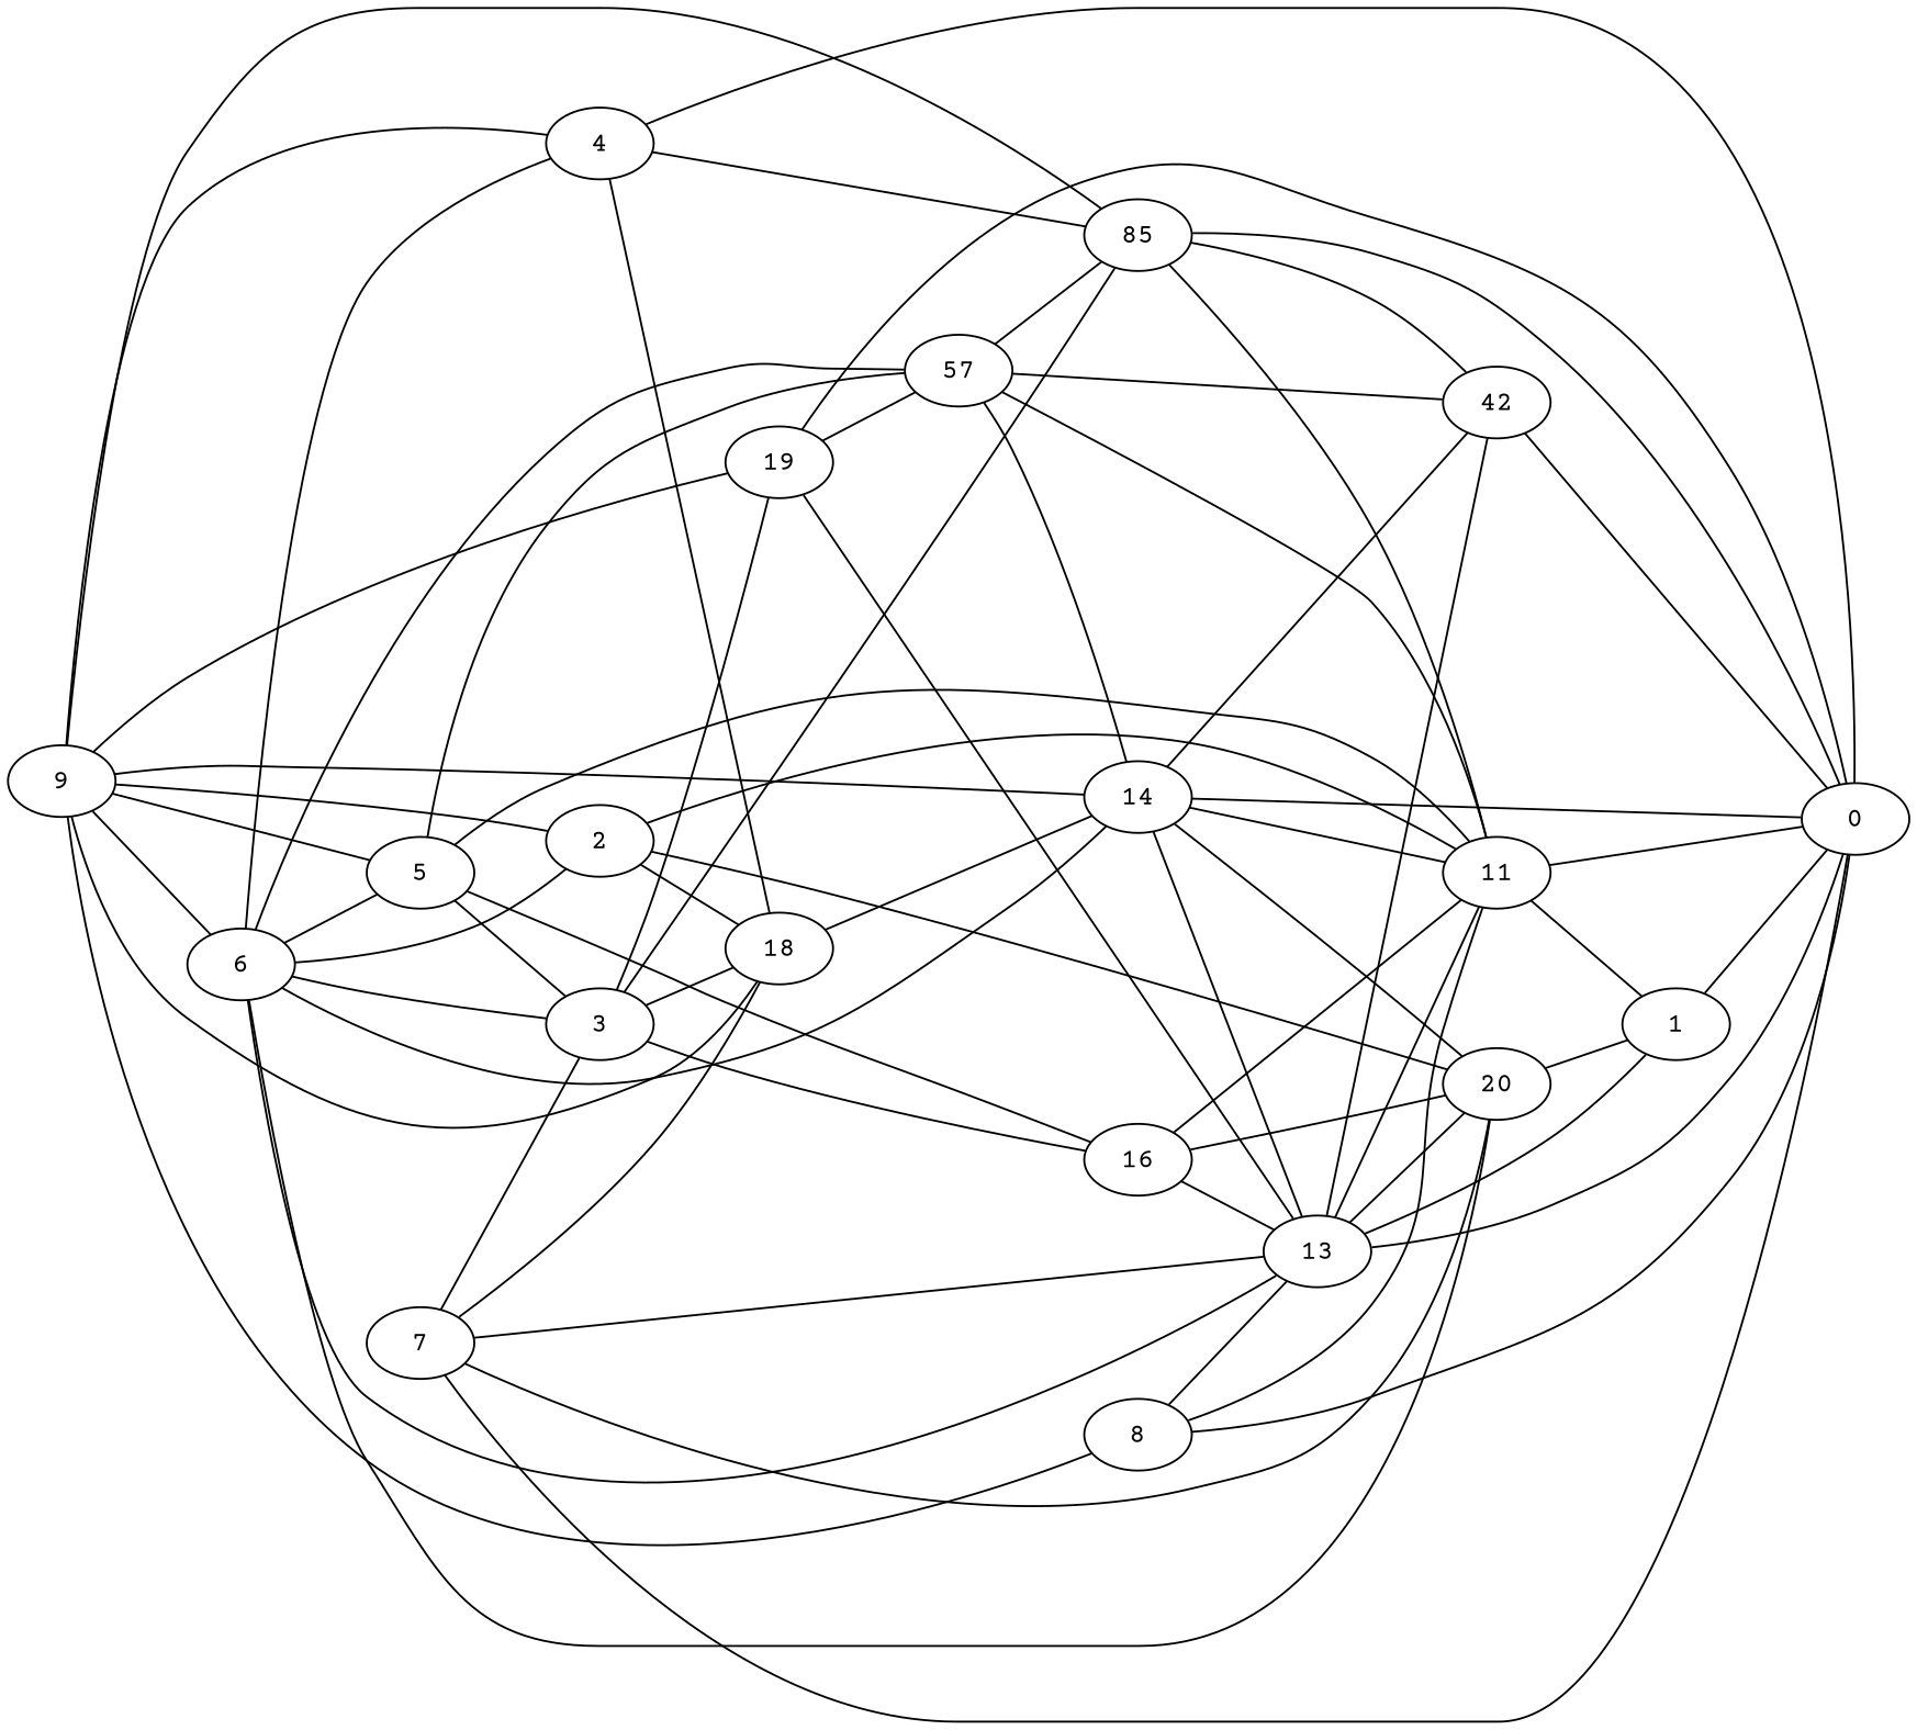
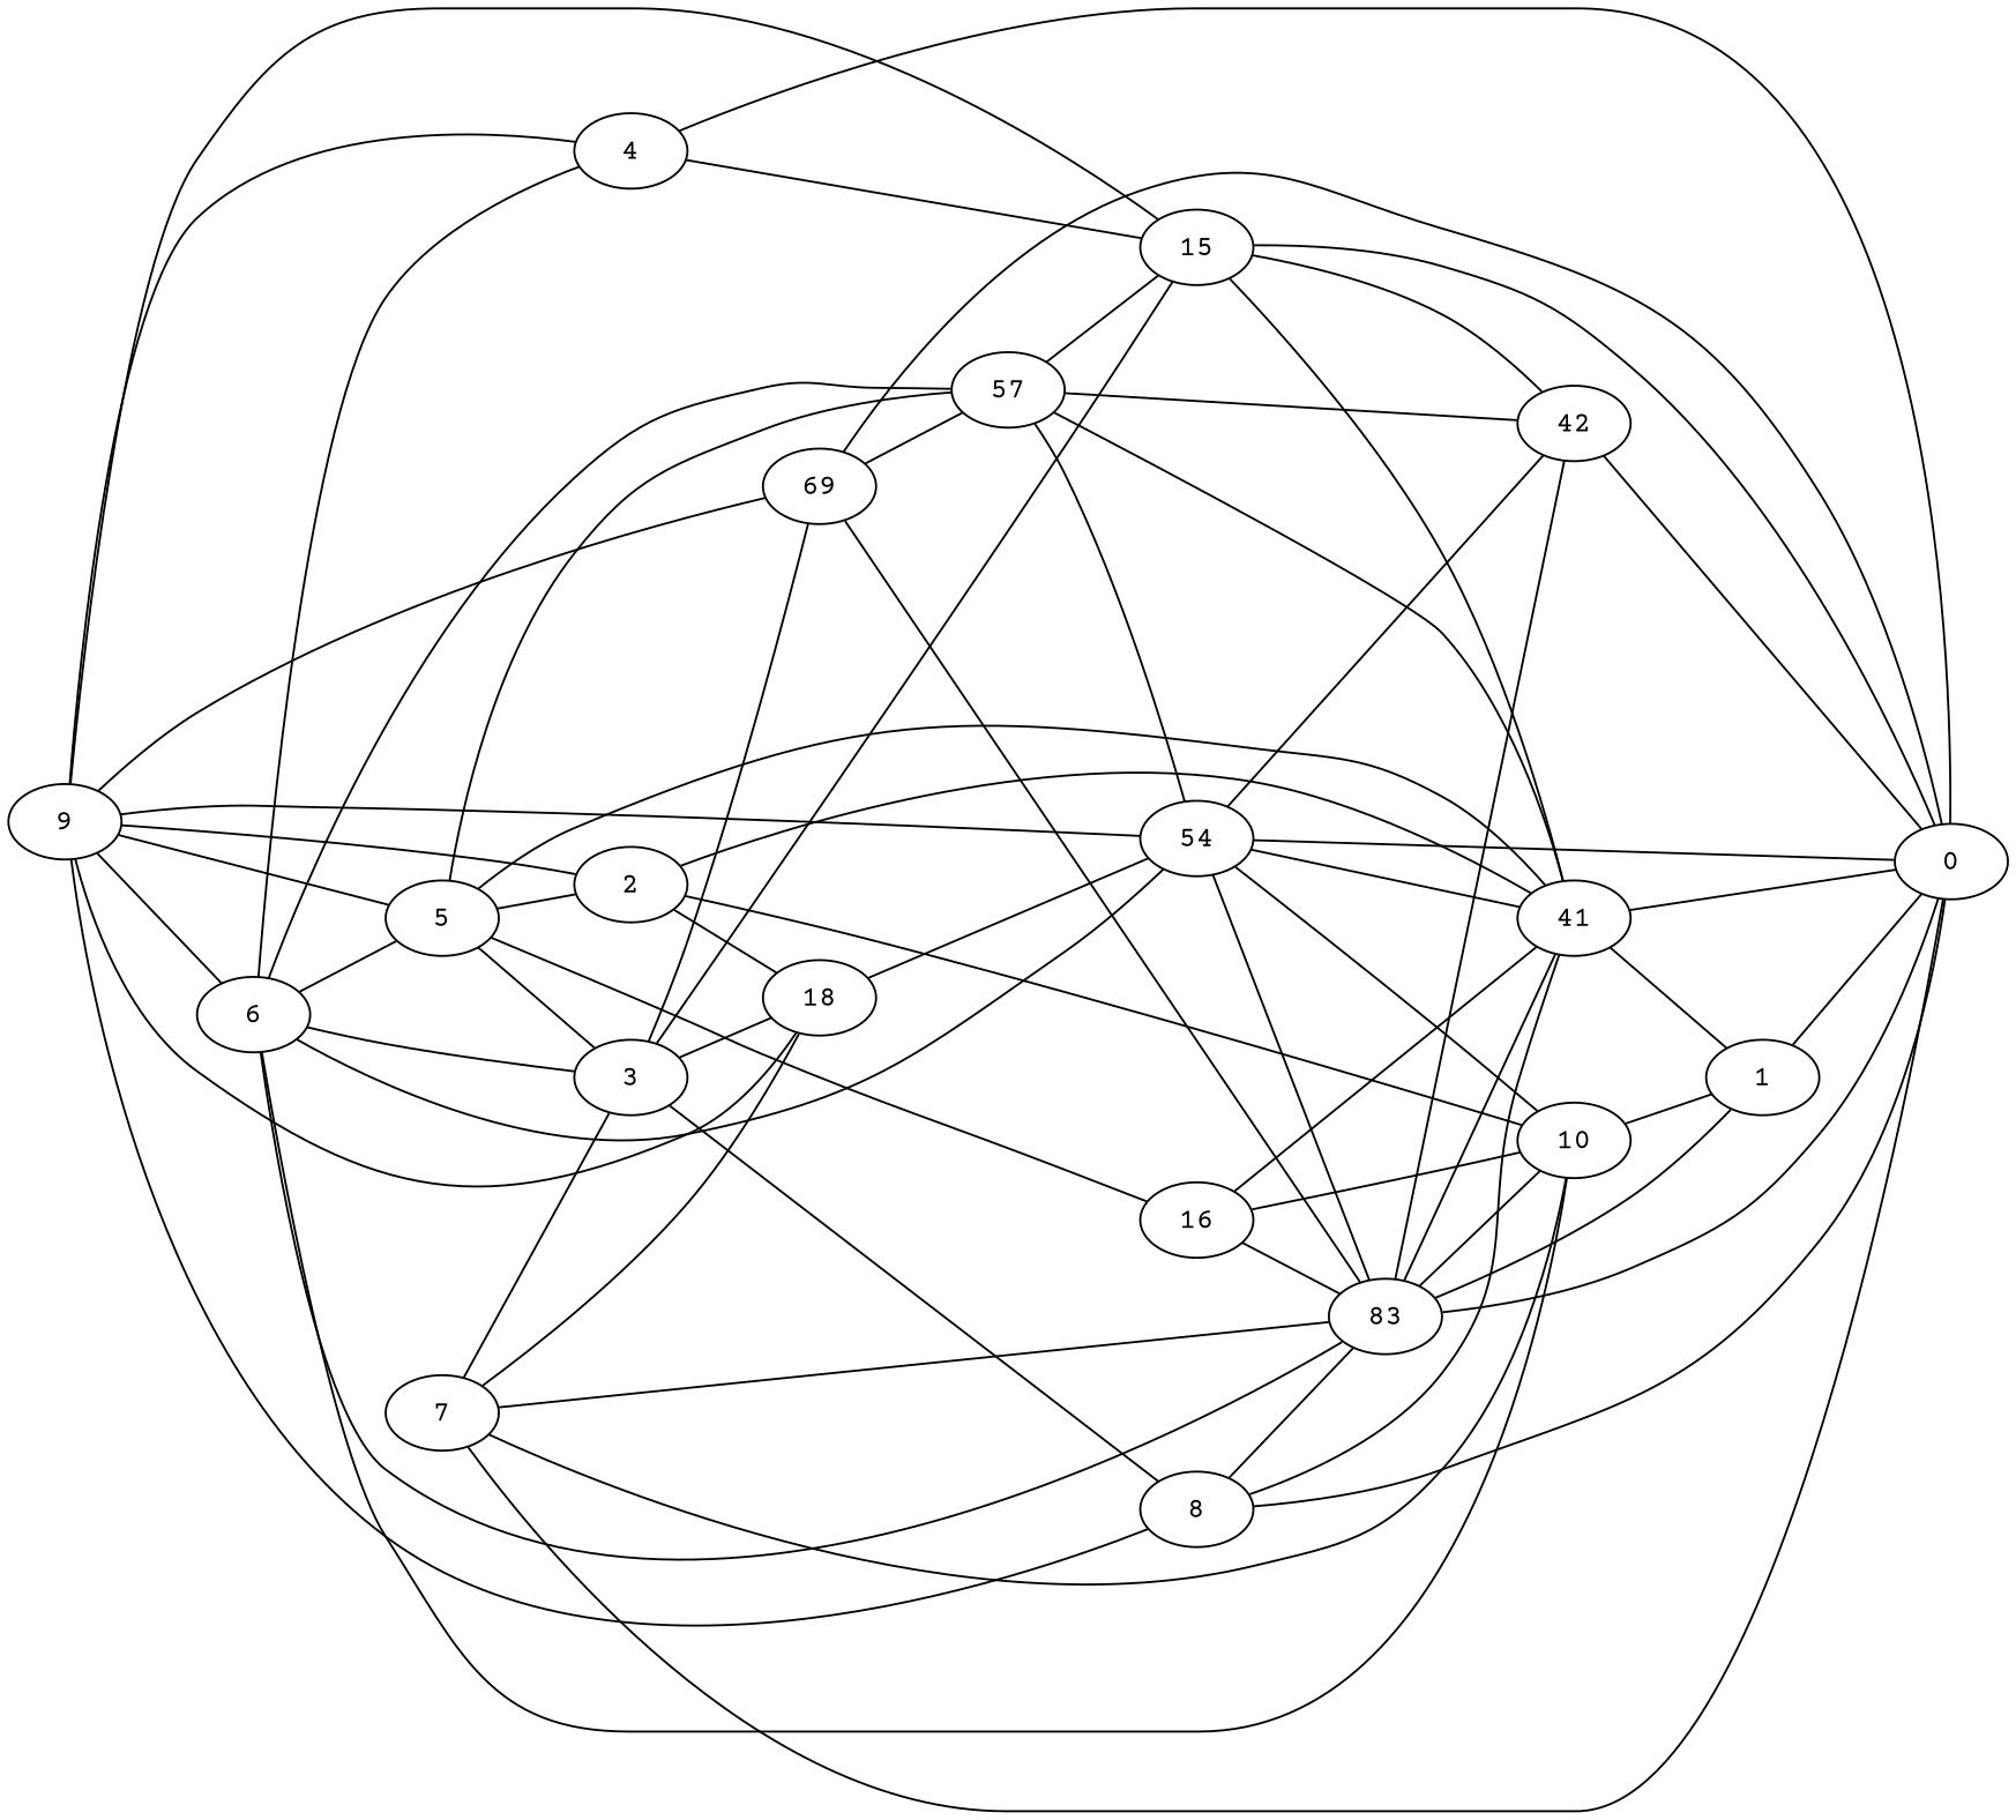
  digraph {
    fontname="Courier Prime"
    rankdir=LR
    node [fontname="Courier Prime"]
    edge [color=black dir=none fontname="Courier Prime"]
    3
-   19
+   19 [label=69]
    18
-   15 [label=85]
+   15
    16
-   13
+   13 [label=83]
    0
    n8 [label=57]
-   14
-   11
+   14 [label=54]
+   11 [label=41]
    n11 [label=42]
-   10 [label=20]
+   10
    1
    2
    6
    4
    5
    7
    8
    9
    subgraph sub_1 {
      3
      19
      18
      15
      16
      13
      0
      n8
      14
      11
      n11
      10
      1
      2
      6
      4
      5
      7
      8
      9
    }
    3 -> 19
    3 -> 18
    3 -> 15
-   3 -> 16
+   3 -> 8
    19 -> 13
    19 -> 0
    19 -> n8
    18 -> 14
    15 -> 0
    15 -> 11
    15 -> n11
    16 -> 13
    16 -> 11
    16 -> 10
    13 -> 0
    13 -> 11
    13 -> n11
    13 -> 10
    13 -> 1
    n8 -> 15
    n8 -> 14
    n8 -> 11
    n8 -> n11
    14 -> 13
    14 -> 0
    14 -> 11
    14 -> n11
    14 -> 10
    11 -> 0
    11 -> 1
    n11 -> 0
    10 -> 1
    1 -> 0
    2 -> 18
    2 -> 11
    2 -> 10
    6 -> 3
    6 -> 13
    6 -> n8
    6 -> 14
    6 -> 10
-   6 -> 2
+   5 -> 2
    6 -> 4
    6 -> 5
-   4 -> 18
    4 -> 15
    4 -> 0
    5 -> 3
    5 -> 16
    5 -> n8
    5 -> 11
    7 -> 3
    7 -> 18
    7 -> 13
    7 -> 0
    7 -> 10
    8 -> 13
    8 -> 0
    8 -> 11
    9 -> 19
    9 -> 18
    9 -> 15
    9 -> 14
    9 -> 2
    9 -> 6
    9 -> 4
    9 -> 5
    9 -> 8
  }
